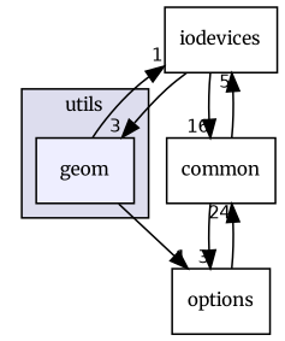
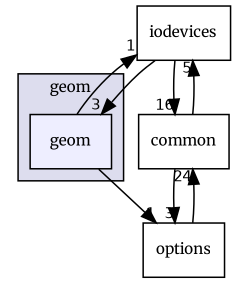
  digraph {
    compound=true
    fontname=Merriweather
    node [fontname=Merriweather fontsize=10 shape=box]
    edge [fontname=Merriweather headlabel=1 labeldistance=1.5 labelfontname=Helvetica labelfontsize=10]
    n1 [fillcolor="#eeeeff" label=geom pencolor=black style=filled]
    n2 [label=iodevices]
    n3 [label=options]
    n4 [label=common]
    subgraph cluster_1 {
      bgcolor="#ddddee"
      fontsize=10
-     label=utils
+     label=geom
      pencolor=black
      n1
    }
    n1 -> n2
    n1 -> n3
    n2 -> n1 [headlabel=3]
    n2 -> n4 [headlabel=16]
    n3 -> n4 [headlabel=24]
    n4 -> n2 [headlabel=5]
    n4 -> n3 [headlabel=3]
  }
